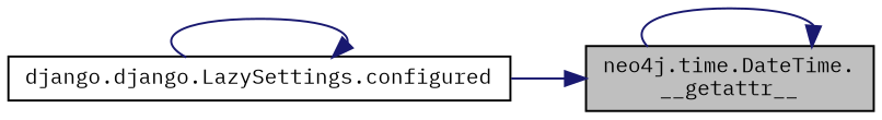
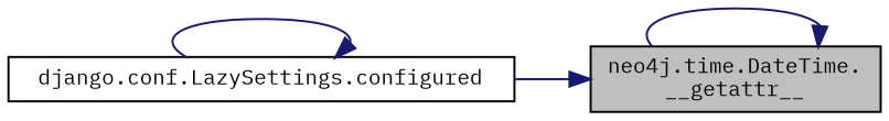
  digraph {
    rankdir=RL
    fontname="IBM Plex Mono"
    node [color=black fontname="IBM Plex Mono" fontsize=10 shape=record style=filled]
    edge [color=midnightblue dir=back fontname="IBM Plex Mono" fontsize=10 labelfontname=Helvetica labelfontsize=10 style=solid]
    n1 [fillcolor=grey75 fontcolor=black height=0.2 label="neo4j.time.DateTime.\l__getattr__" width=0.4]
-   n2 [fillcolor=white height=0.2 label="django.django.LazySettings.configured" width=0.4]
+   n2 [fillcolor=white height=0.2 label="django.conf.LazySettings.configured" width=0.4]
    n1 -> n1
    n1 -> n2
    n2 -> n2
  }
